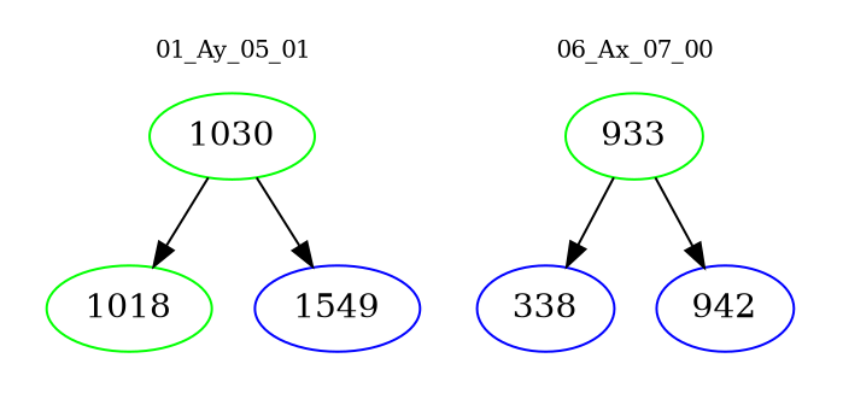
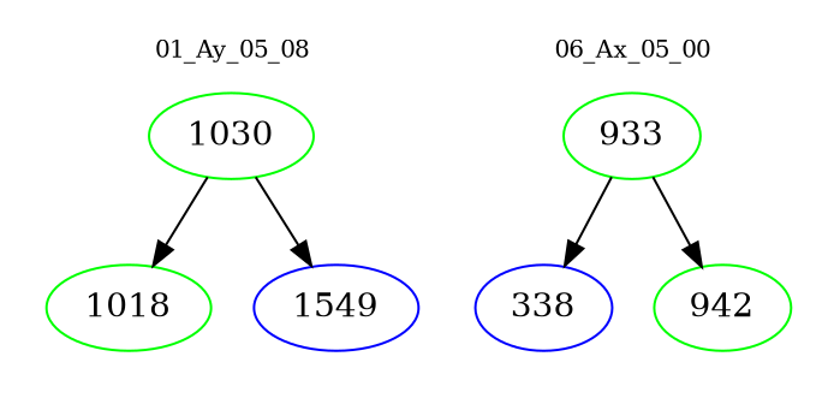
  digraph {
    node [color=green]
    edge [color=black]
    n1 [label=1030]
    n2 [label=1018]
    n3 [color=blue label=1549]
    n4 [label=933]
    n5 [color=blue label=338]
-   n6 [color=blue label=942]
+   n6 [label=942]
    subgraph cluster_1 {
      color=white
      fontsize=10
-     label="01_Ay_05_01"
+     label="01_Ay_05_08"
      n1
      n2
      n3
    }
    subgraph cluster_2 {
      color=white
      fontsize=10
-     label="06_Ax_07_00"
+     label="06_Ax_05_00"
      n4
      n5
      n6
    }
    n1 -> n2
    n1 -> n3
    n4 -> n5
    n4 -> n6
  }
